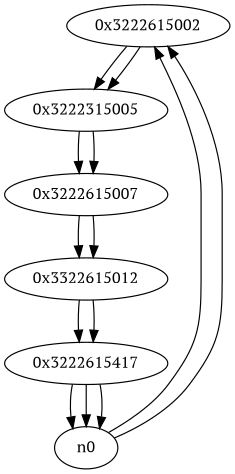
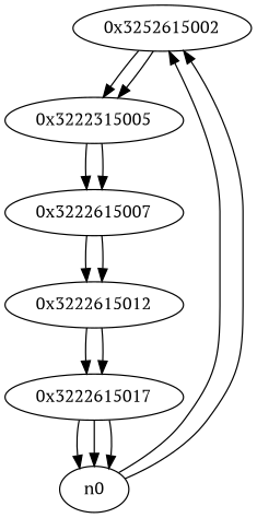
  digraph {
    fontname="PT Serif"
    node [fontname="PT Serif"]
    edge [fontname="PT Serif"]
-   n1 [label="0x3222615002"]
+   n1 [label="0x3252615002"]
    n2 [label="0x3222315005"]
    n3 [label="0x3222615007"]
-   n4 [label="0x3322615012"]
-   n5 [label="0x3222615417"]
+   n4 [label="0x3222615012"]
+   n5 [label="0x3222615017"]
    n0
    n1 -> n2
    n1 -> n2
    n2 -> n3
    n2 -> n3
    n3 -> n4
    n3 -> n4
    n4 -> n5
    n4 -> n5
    n5 -> n0
    n5 -> n0
    n5 -> n0
    n0 -> n1
    n0 -> n1
  }
